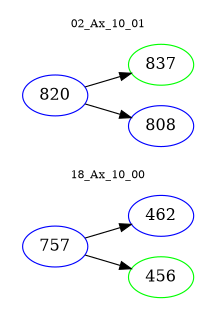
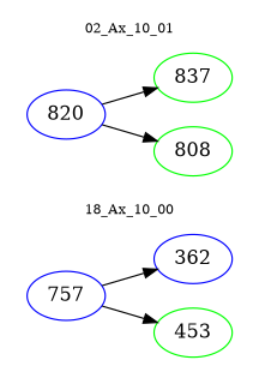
  digraph {
    fontname="DejaVu Serif"
    rankdir=LR
    node [color=blue fontname="DejaVu Serif"]
    edge [color=black fontname="DejaVu Serif"]
    n1 [label=757]
-   n2 [color=green label=456]
-   n3 [label=462]
+   n2 [color=green label=453]
+   n3 [label=362]
    n4 [label=820]
-   n5 [label=808]
+   n5 [color=green label=808]
    n6 [color=green label=837]
    subgraph cluster_1 {
      color=white
      fontsize=10
      label="18_Ax_10_00"
      n1
      n2
      n3
    }
    subgraph cluster_2 {
      color=white
      fontsize=10
      label="02_Ax_10_01"
      n4
      n5
      n6
    }
    n1 -> n2
    n1 -> n3
    n4 -> n5
    n4 -> n6
  }
